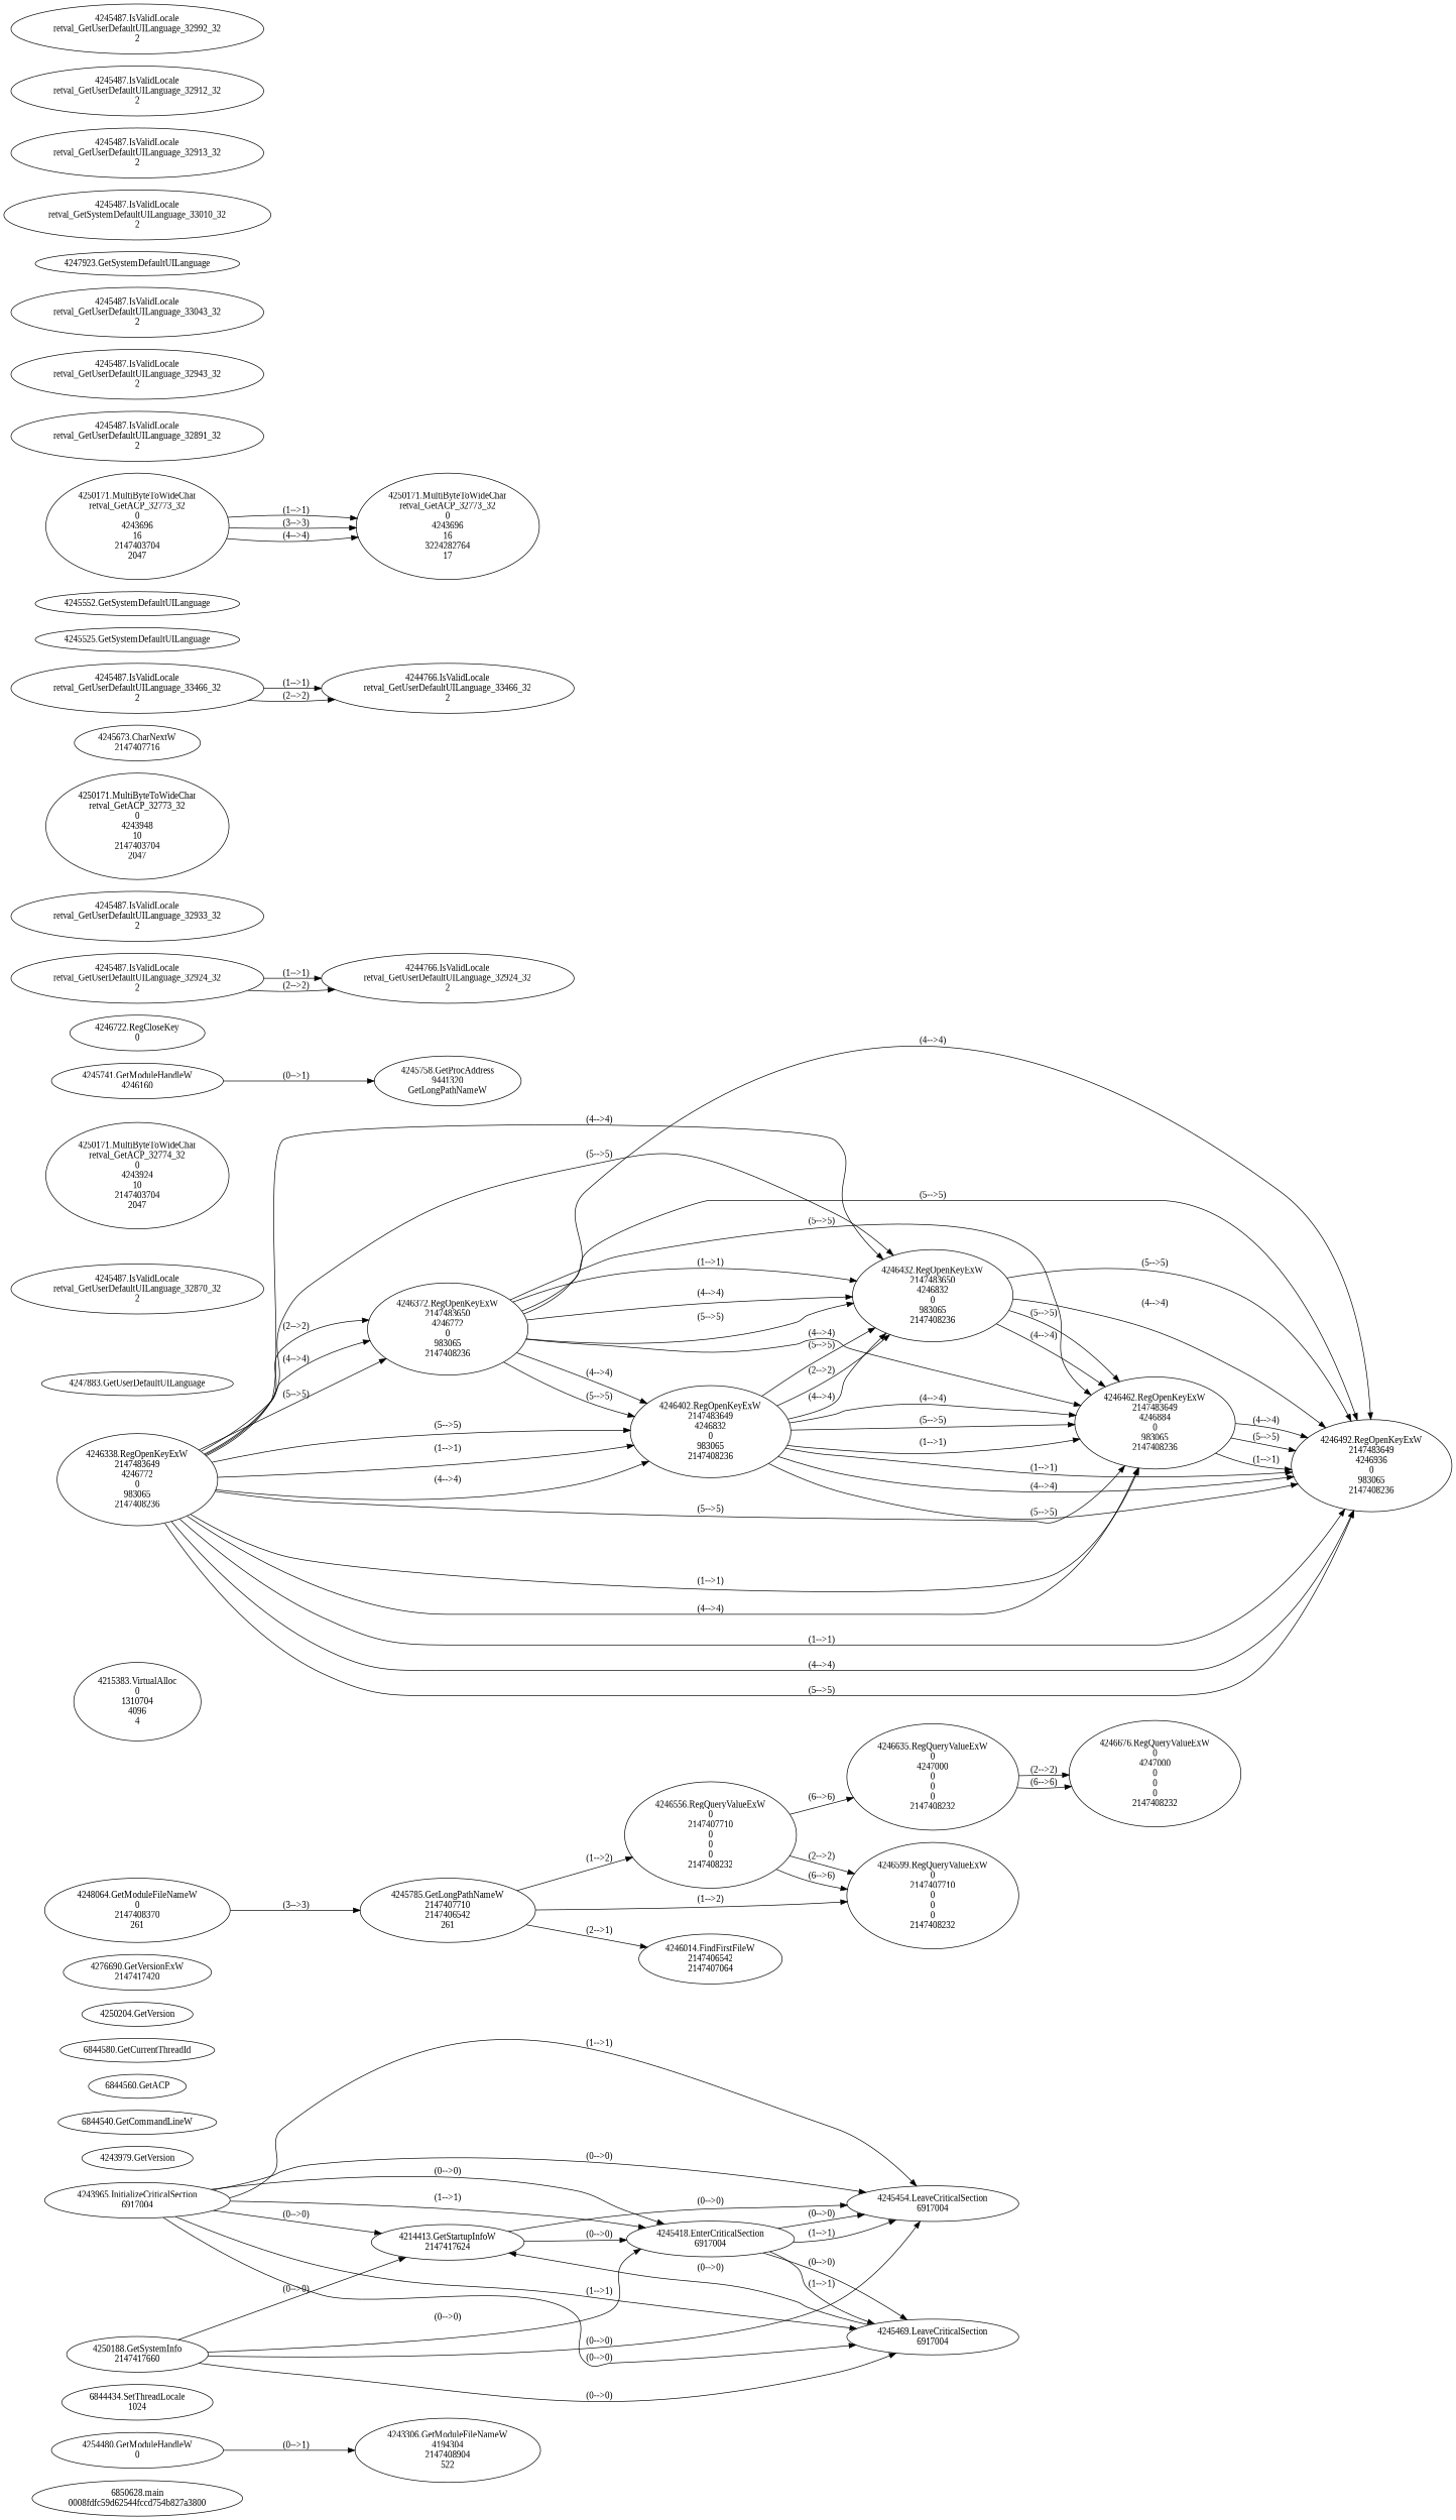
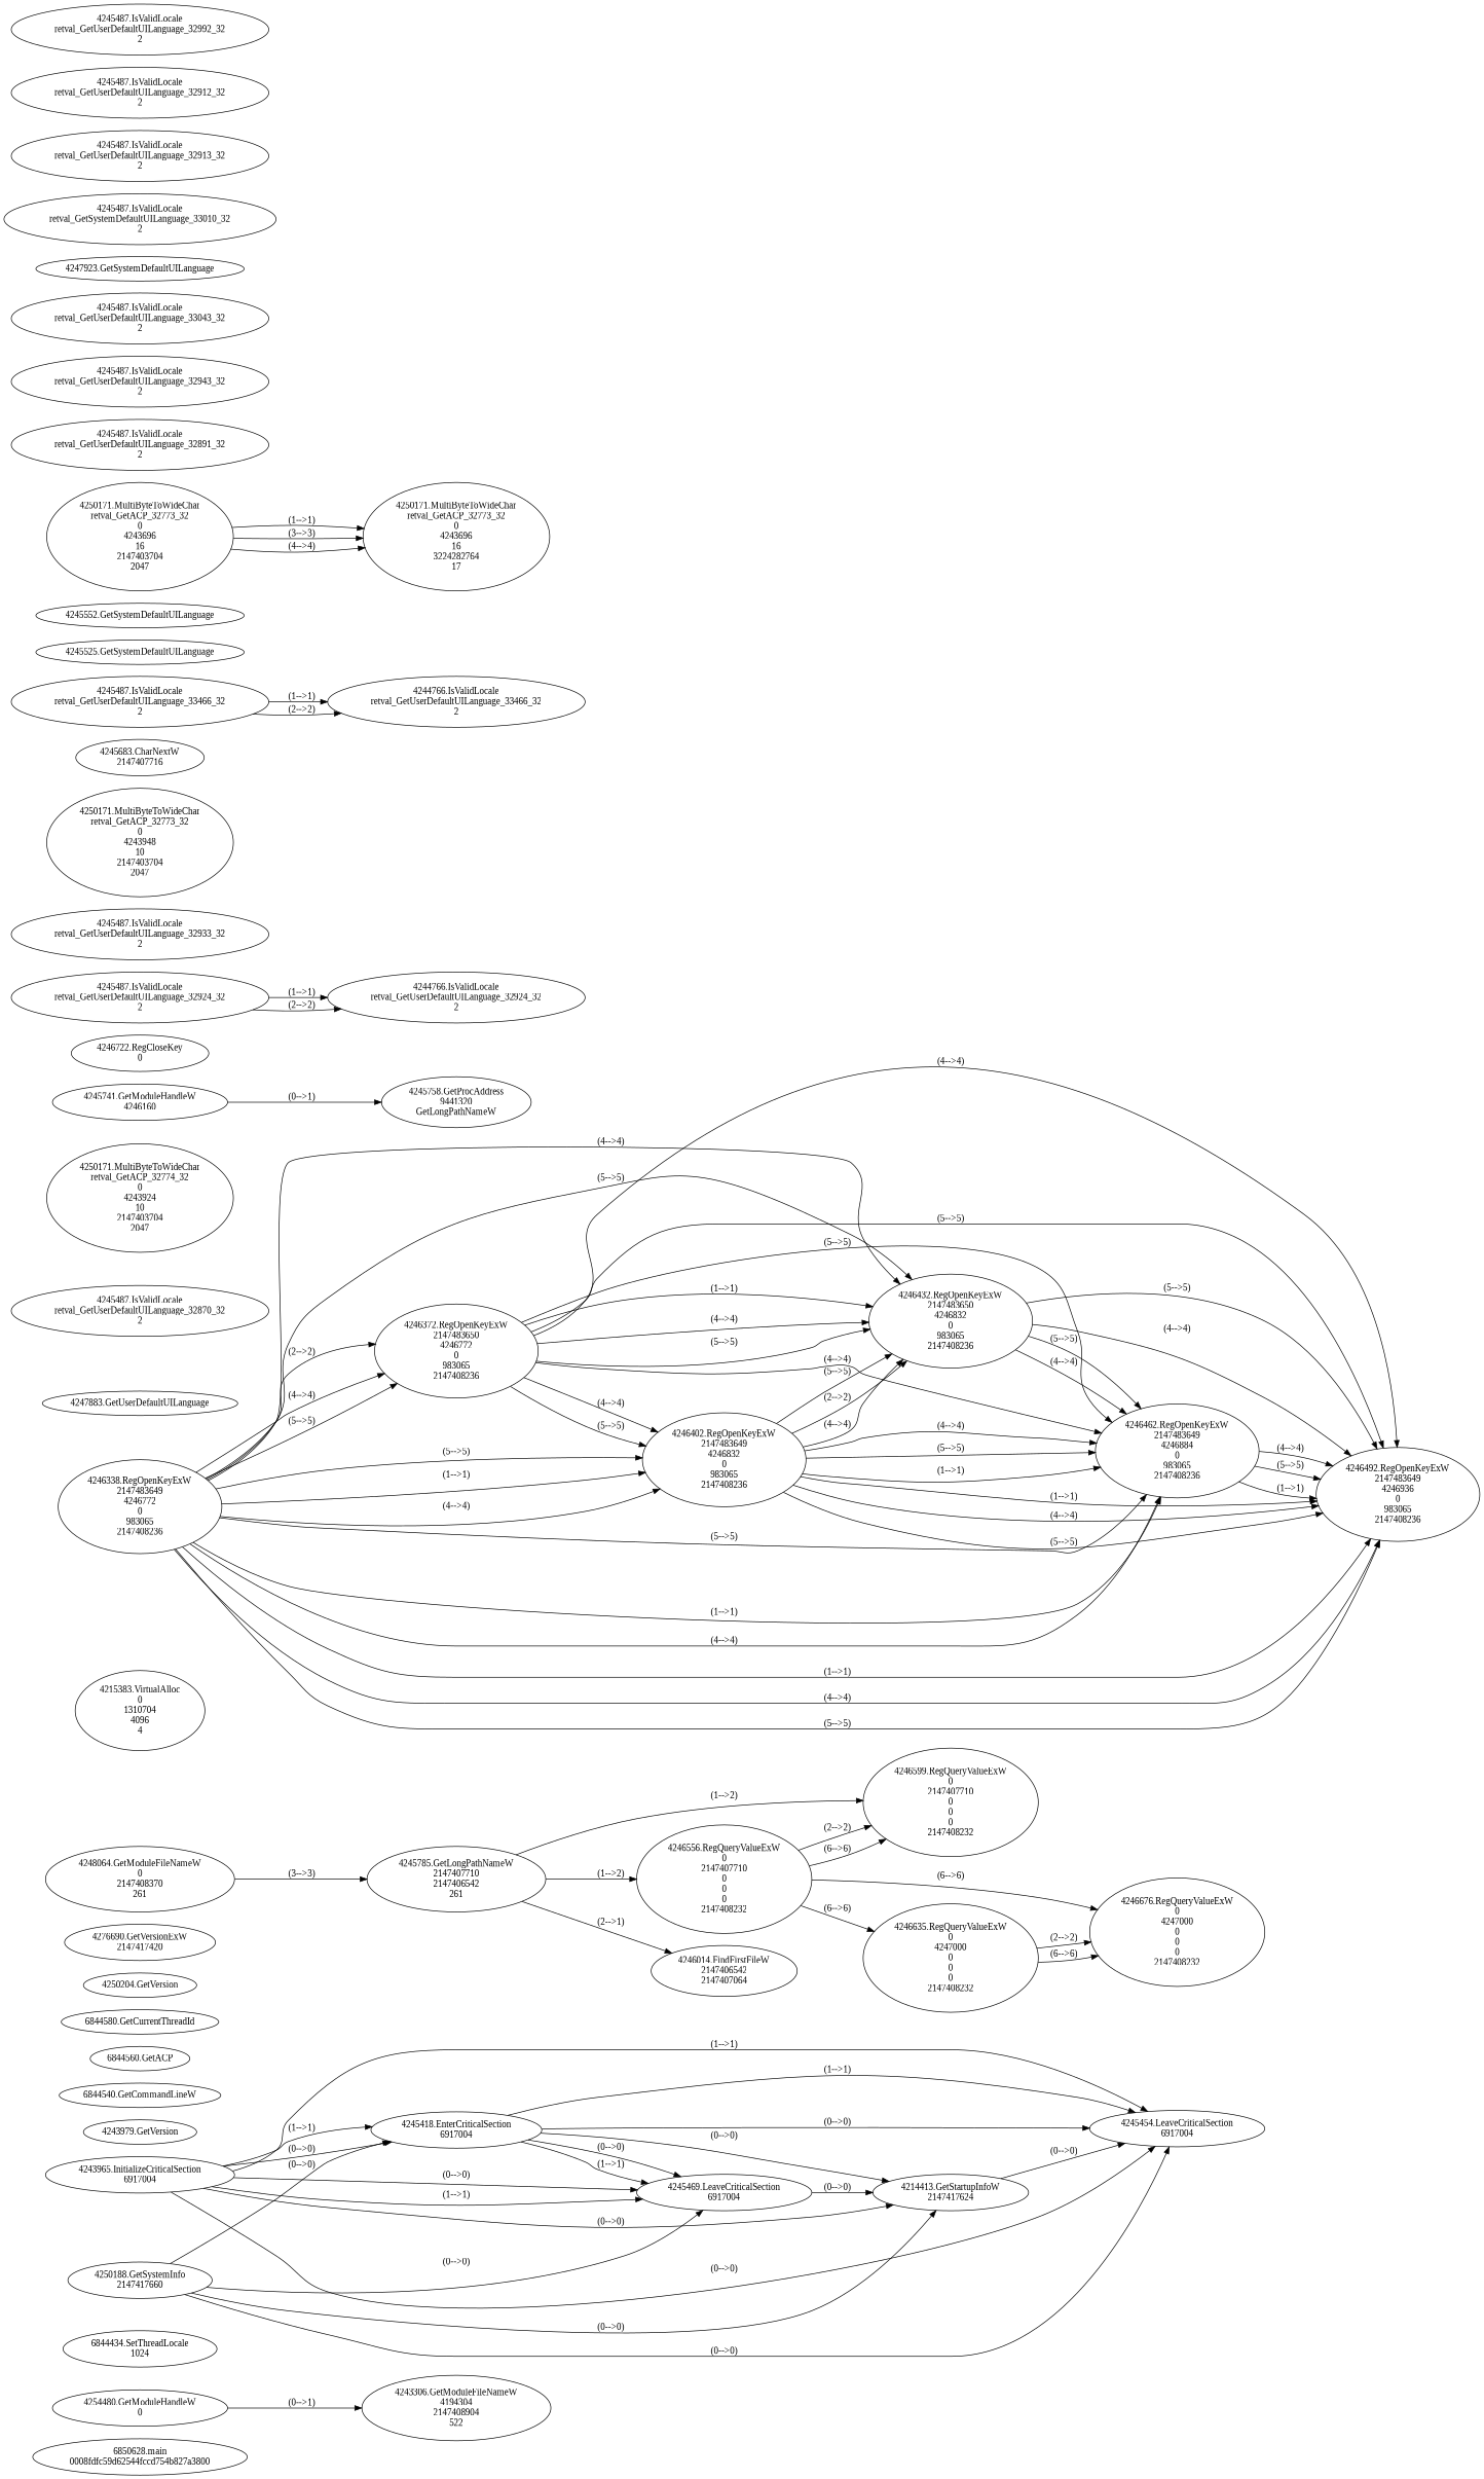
  digraph {
    fontname="Liberation Serif"
    rankdir=LR
    node [fontname="Liberation Serif"]
    edge [fontname="Liberation Serif"]
    n1 [label="6850628.main\n0008fdfc59d62544fccd754b827a3800"]
    n2 [label="4254480.GetModuleHandleW\n0"]
    n3 [label="4243306.GetModuleFileNameW\n4194304\n2147408904\n522"]
    n4 [label="6844434.SetThreadLocale\n1024"]
    n5 [label="4243965.InitializeCriticalSection\n6917004"]
    n6 [label="4214413.GetStartupInfoW\n2147417624"]
    n7 [label="4245418.EnterCriticalSection\n6917004"]
    n8 [label="4245469.LeaveCriticalSection\n6917004"]
    n9 [label="4245454.LeaveCriticalSection\n6917004"]
    n10 [label="4250188.GetSystemInfo\n2147417660"]
    n11 [label="4243979.GetVersion\n"]
    n12 [label="6844540.GetCommandLineW\n"]
    n13 [label="6844560.GetACP\n"]
    n14 [label="6844580.GetCurrentThreadId\n"]
    n15 [label="4250204.GetVersion\n"]
    n16 [label="4276690.GetVersionExW\n2147417420"]
    n17 [label="4248064.GetModuleFileNameW\n0\n2147408370\n261"]
    n18 [label="4245785.GetLongPathNameW\n2147407710\n2147406542\n261"]
    n19 [label="4246556.RegQueryValueExW\n0\n2147407710\n0\n0\n0\n2147408232"]
    n20 [label="4246599.RegQueryValueExW\n0\n2147407710\n0\n0\n0\n2147408232"]
    n21 [label="4246014.FindFirstFileW\n2147406542\n2147407064"]
    n22 [label="4215383.VirtualAlloc\n0\n1310704\n4096\n4"]
    n23 [label="4246338.RegOpenKeyExW\n2147483649\n4246772\n0\n983065\n2147408236"]
    n24 [label="4246372.RegOpenKeyExW\n2147483650\n4246772\n0\n983065\n2147408236"]
    n25 [label="4246402.RegOpenKeyExW\n2147483649\n4246832\n0\n983065\n2147408236"]
    n26 [label="4246432.RegOpenKeyExW\n2147483650\n4246832\n0\n983065\n2147408236"]
    n27 [label="4246462.RegOpenKeyExW\n2147483649\n4246884\n0\n983065\n2147408236"]
    n28 [label="4246492.RegOpenKeyExW\n2147483649\n4246936\n0\n983065\n2147408236"]
    n29 [label="4247883.GetUserDefaultUILanguage\n"]
    n30 [label="4245487.IsValidLocale\nretval_GetUserDefaultUILanguage_32870_32\n2"]
    n31 [label="4250171.MultiByteToWideChar\nretval_GetACP_32774_32\n0\n4243924\n10\n2147403704\n2047"]
    n32 [label="4245741.GetModuleHandleW\n4246160"]
    n33 [label="4245758.GetProcAddress\n9441320\nGetLongPathNameW"]
    n34 [label="4246635.RegQueryValueExW\n0\n4247000\n0\n0\n0\n2147408232"]
    n35 [label="4246676.RegQueryValueExW\n0\n4247000\n0\n0\n0\n2147408232"]
    n36 [label="4246722.RegCloseKey\n0"]
    n37 [label="4245487.IsValidLocale\nretval_GetUserDefaultUILanguage_32924_32\n2"]
    n38 [label="4244766.IsValidLocale\nretval_GetUserDefaultUILanguage_32924_32\n2"]
    n39 [label="4245487.IsValidLocale\nretval_GetUserDefaultUILanguage_32933_32\n2"]
    n40 [label="4250171.MultiByteToWideChar\nretval_GetACP_32773_32\n0\n4243948\n10\n2147403704\n2047"]
-   n41 [label="4245673.CharNextW\n2147407716"]
+   n41 [label="4245683.CharNextW\n2147407716"]
    n42 [label="4245487.IsValidLocale\nretval_GetUserDefaultUILanguage_33466_32\n2"]
    n43 [label="4244766.IsValidLocale\nretval_GetUserDefaultUILanguage_33466_32\n2"]
    n44 [label="4245525.GetSystemDefaultUILanguage\n"]
    n45 [label="4245552.GetSystemDefaultUILanguage\n"]
    n46 [label="4250171.MultiByteToWideChar\nretval_GetACP_32773_32\n0\n4243696\n16\n2147403704\n2047"]
    n47 [label="4250171.MultiByteToWideChar\nretval_GetACP_32773_32\n0\n4243696\n16\n3224282764\n17"]
    n48 [label="4245487.IsValidLocale\nretval_GetUserDefaultUILanguage_32891_32\n2"]
    n49 [label="4245487.IsValidLocale\nretval_GetUserDefaultUILanguage_32943_32\n2"]
    n50 [label="4245487.IsValidLocale\nretval_GetUserDefaultUILanguage_33043_32\n2"]
    n51 [label="4247923.GetSystemDefaultUILanguage\n"]
    n52 [label="4245487.IsValidLocale\nretval_GetSystemDefaultUILanguage_33010_32\n2"]
    n53 [label="4245487.IsValidLocale\nretval_GetUserDefaultUILanguage_32913_32\n2"]
    n54 [label="4245487.IsValidLocale\nretval_GetUserDefaultUILanguage_32912_32\n2"]
    n55 [label="4245487.IsValidLocale\nretval_GetUserDefaultUILanguage_32992_32\n2"]
    n2 -> n3 [label="(0-->1)"]
    n5 -> n6 [label="(0-->0)"]
    n5 -> n7 [label="(1-->1)"]
    n5 -> n7 [label="(0-->0)"]
    n5 -> n8 [label="(1-->1)"]
    n5 -> n8 [label="(0-->0)"]
    n5 -> n9 [label="(1-->1)"]
    n5 -> n9 [label="(0-->0)"]
-   n6 -> n7 [label="(0-->0)"]
+   n7 -> n6 [label="(0-->0)"]
    n6 -> n9 [label="(0-->0)"]
    n7 -> n8 [label="(1-->1)"]
    n7 -> n8 [label="(0-->0)"]
    n7 -> n9 [label="(1-->1)"]
    n7 -> n9 [label="(0-->0)"]
    n8 -> n6 [label="(0-->0)"]
    n10 -> n6 [label="(0-->0)"]
    n10 -> n7 [label="(0-->0)"]
    n10 -> n8 [label="(0-->0)"]
    n10 -> n9 [label="(0-->0)"]
    n17 -> n18 [label="(3-->3)"]
    n18 -> n19 [label="(1-->2)"]
    n18 -> n20 [label="(1-->2)"]
    n18 -> n21 [label="(2-->1)"]
    n19 -> n20 [label="(2-->2)"]
    n19 -> n20 [label="(6-->6)"]
    n19 -> n34 [label="(6-->6)"]
+   n19 -> n35 [label="(6-->6)"]
    n23 -> n24 [label="(2-->2)"]
    n23 -> n24 [label="(4-->4)"]
    n23 -> n24 [label="(5-->5)"]
    n23 -> n25 [label="(1-->1)"]
    n23 -> n25 [label="(4-->4)"]
    n23 -> n25 [label="(5-->5)"]
    n23 -> n26 [label="(4-->4)"]
    n23 -> n26 [label="(5-->5)"]
    n23 -> n27 [label="(1-->1)"]
    n23 -> n27 [label="(4-->4)"]
    n23 -> n27 [label="(5-->5)"]
    n23 -> n28 [label="(1-->1)"]
    n23 -> n28 [label="(4-->4)"]
    n23 -> n28 [label="(5-->5)"]
    n24 -> n25 [label="(4-->4)"]
    n24 -> n25 [label="(5-->5)"]
    n24 -> n26 [label="(1-->1)"]
    n24 -> n26 [label="(4-->4)"]
    n24 -> n26 [label="(5-->5)"]
    n24 -> n27 [label="(4-->4)"]
    n24 -> n27 [label="(5-->5)"]
    n24 -> n28 [label="(4-->4)"]
    n24 -> n28 [label="(5-->5)"]
    n25 -> n26 [label="(2-->2)"]
    n25 -> n26 [label="(4-->4)"]
    n25 -> n26 [label="(5-->5)"]
    n25 -> n27 [label="(1-->1)"]
    n25 -> n27 [label="(4-->4)"]
    n25 -> n27 [label="(5-->5)"]
    n25 -> n28 [label="(1-->1)"]
    n25 -> n28 [label="(4-->4)"]
    n25 -> n28 [label="(5-->5)"]
    n26 -> n27 [label="(4-->4)"]
    n26 -> n27 [label="(5-->5)"]
    n26 -> n28 [label="(4-->4)"]
    n26 -> n28 [label="(5-->5)"]
    n27 -> n28 [label="(1-->1)"]
    n27 -> n28 [label="(4-->4)"]
    n27 -> n28 [label="(5-->5)"]
    n32 -> n33 [label="(0-->1)"]
    n34 -> n35 [label="(2-->2)"]
    n34 -> n35 [label="(6-->6)"]
    n37 -> n38 [label="(1-->1)"]
    n37 -> n38 [label="(2-->2)"]
    n42 -> n43 [label="(1-->1)"]
    n42 -> n43 [label="(2-->2)"]
    n46 -> n47 [label="(1-->1)"]
    n46 -> n47 [label="(3-->3)"]
    n46 -> n47 [label="(4-->4)"]
  }
